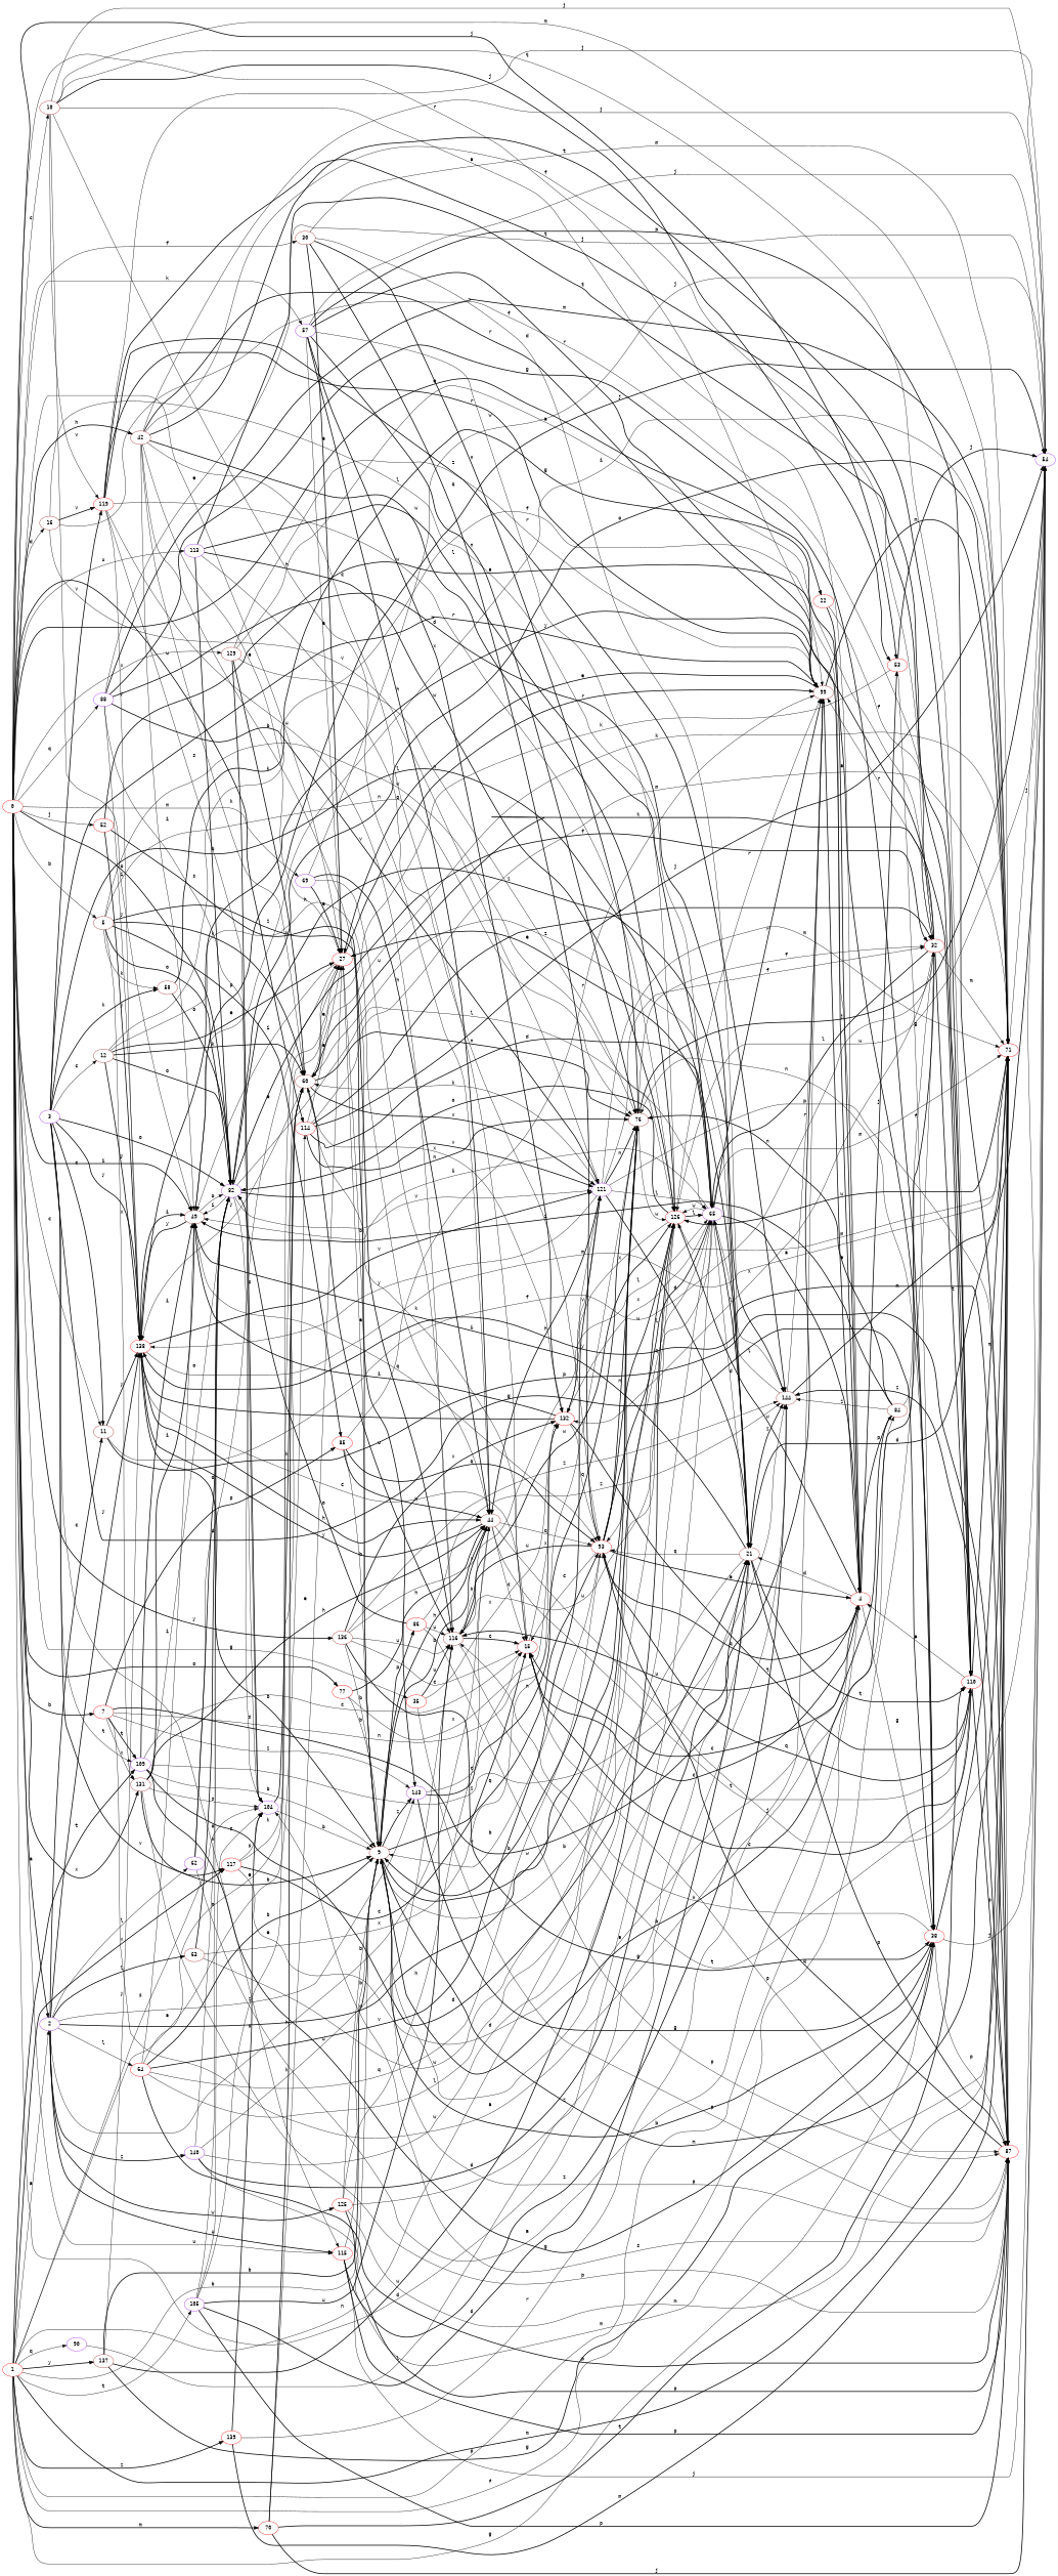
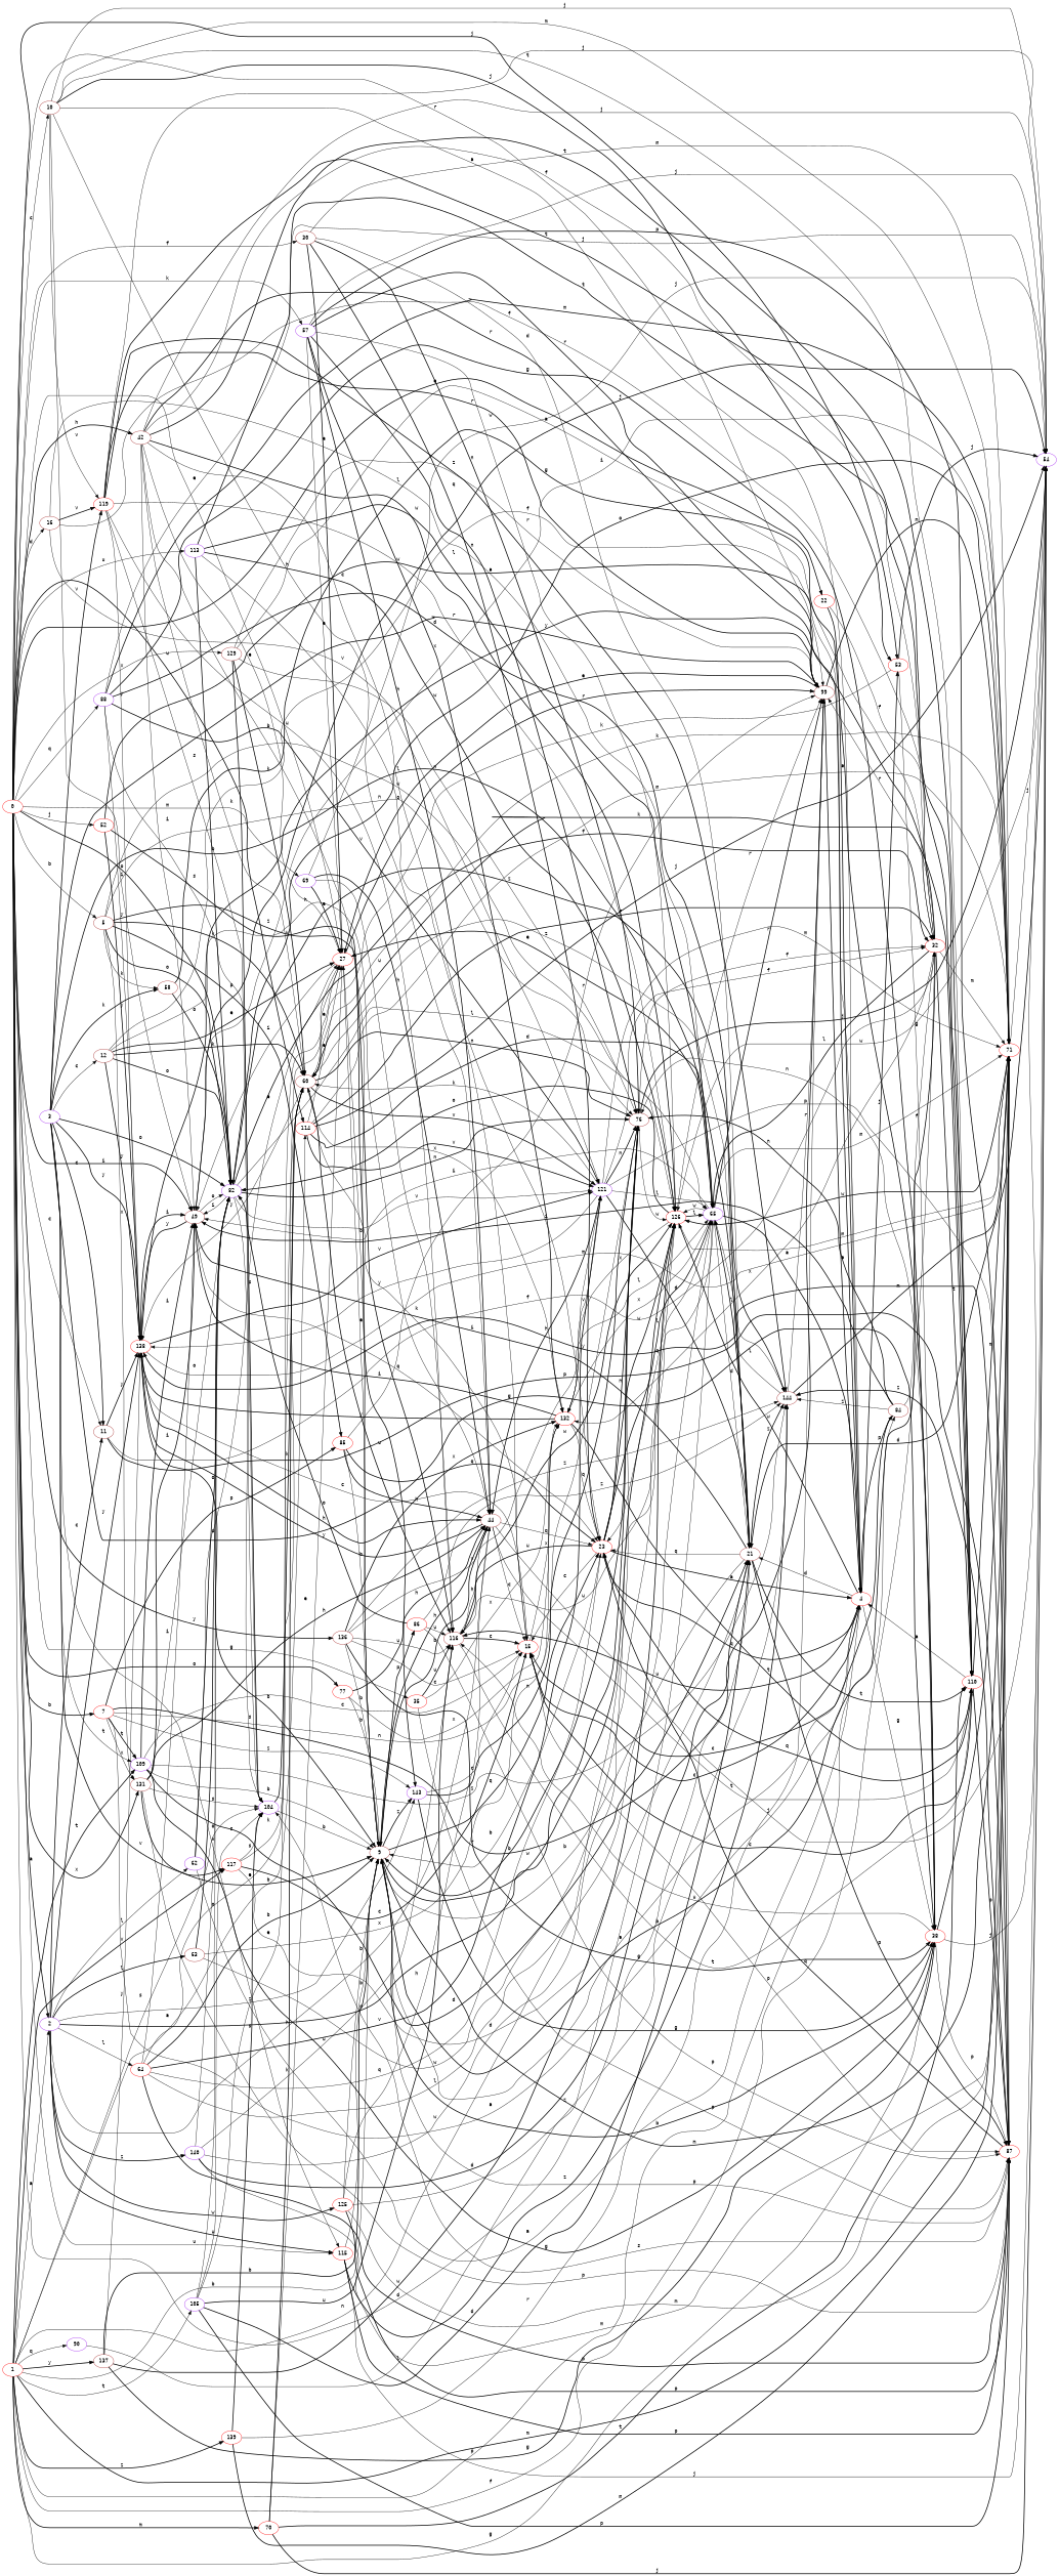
  strict digraph {
    fontname="DejaVu Sans Mono"
    rankdir=LR
    node [color=red fontname="DejaVu Sans Mono"]
    edge [fontname="DejaVu Sans Mono" style=solid]
    2 [color=purple]
    0
    5 [color=brown]
    7
    10 [color=brown]
    11 [color=brown]
    16 [color=brown]
    21 [color=brown]
    22
    27
    30 [color=brown]
    35
    42 [color=brown]
    49 [color=brown]
    52
    53
    57 [color=purple]
    69 [color=purple]
    77
    82 [color=purple]
    88 [color=purple]
    99 [color=brown]
    113 [color=purple]
    114
    115
    129 [color=brown]
    131 [color=brown]
    136 [color=brown]
    76 [color=brown]
    44 [color=brown]
    62 [color=purple]
    63 [color=brown]
    64
    125
    138
    140 [color=purple]
    143 [color=purple]
    58 [color=brown]
    126
    60 [color=brown]
    85
    109 [color=purple]
    4
    71
    119
    54 [color=purple]
    110
    32
    87
    65 [color=purple]
    121 [color=purple]
    9 [color=brown]
-   93
+   93 [label=23]
    144 [color=brown]
    116 [color=brown]
    132
    15
    38
    104 [color=purple]
    1
    70
    84 [color=brown]
    90 [color=purple]
    105 [color=purple]
    117
    137 [color=brown]
    139
    86
    3 [color=purple]
    12 [color=brown]
    2 -> 11 [label=c style=bold]
    2 -> 115 [label=u style=bold]
    2 -> 76 [label=n style=bold]
    2 -> 44 [label=h]
    2 -> 62 [label=l]
    2 -> 63 [label=l style=bold]
    2 -> 64 [label=l]
    2 -> 125 [label=w style=bold]
    2 -> 138 [label=y style=bold]
    2 -> 140 [label=z style=bold]
    2 -> 143 [label=z]
    0 -> 2 [label=a style=bold]
    0 -> 5 [label=b]
    0 -> 7 [label=b style=bold]
    0 -> 10 [label=c]
    0 -> 11 [label=c]
    0 -> 16 [label=d]
    0 -> 21 [label=d]
    0 -> 22 [label=e style=bold]
    0 -> 27 [label=e]
    0 -> 30 [label=f]
    0 -> 35 [label=g]
    0 -> 42 [label=h style=bold]
    0 -> 49 [label=i style=bold]
    0 -> 52 [label=j]
    0 -> 53 [label=j style=bold]
    0 -> 57 [label=k]
    0 -> 69 [label=m]
    0 -> 77 [label=o style=bold]
    0 -> 82 [label=o style=bold]
    0 -> 88 [label=q]
    0 -> 99 [label=r]
    0 -> 113 [label=u]
    0 -> 114 [label=u style=bold]
    0 -> 115 [label=u]
    0 -> 129 [label=x]
    0 -> 131 [label=x style=bold]
    0 -> 136 [label=y style=bold]
    5 -> 82 [label=o style=bold]
    5 -> 131 [label=x]
    5 -> 76 [label=n]
    5 -> 143 [label=z style=bold]
    5 -> 58 [label=k]
    5 -> 126 [label=w]
    5 -> 60 [label=k style=bold]
    5 -> 85 [label=p style=bold]
    7 -> 99 [label=r style=bold]
    7 -> 131 [label=x]
    7 -> 76 [label=n]
    7 -> 143 [label=z]
    7 -> 85 [label=p style=bold]
    7 -> 109 [label=t style=bold]
    7 -> 4 [label=a]
    10 -> 49 [label=i]
    10 -> 53 [label=j style=bold]
    10 -> 44 [label=h]
    10 -> 4 [label=a]
    10 -> 71 [label=m]
    10 -> 119 [label=v]
    10 -> 54 [label=j]
    10 -> 110 [label=t]
    11 -> 138 [label=y style=bold]
    11 -> 32 [label=f]
    11 -> 87 [label=p style=bold]
    16 -> 119 [label=v style=bold]
    16 -> 32 [label=f]
    16 -> 65 [label=l]
    16 -> 121 [label=v]
    21 -> 49 [label=i style=bold]
    21 -> 110 [label=t style=bold]
    21 -> 87 [label=p style=bold]
    21 -> 65 [label=l style=bold]
    21 -> 9 [label=b]
    21 -> 93 [label=q]
    21 -> 144 [label=z style=bold]
    22 -> 4 [label=a style=bold]
    22 -> 32 [label=f]
    27 -> 49 [label=i]
    27 -> 99 [label=r style=bold]
    27 -> 9 [label=b]
    30 -> 21 [label=d]
    30 -> 27 [label=e style=bold]
    30 -> 76 [label=n style=bold]
    30 -> 71 [label=m]
    30 -> 93 [label=q style=bold]
    35 -> 87 [label=p]
    35 -> 116 [label=u style=bold]
    35 -> 132 [label=x]
    42 -> 27 [label=e]
    42 -> 49 [label=i]
    42 -> 99 [label=r style=bold]
    42 -> 126 [label=w style=bold]
    42 -> 60 [label=k]
    42 -> 54 [label=j]
    42 -> 110 [label=t style=bold]
    42 -> 32 [label=f]
    42 -> 9 [label=b]
    42 -> 15 [label=c]
    49 -> 82 [label=o]
    49 -> 138 [label=y style=bold]
    49 -> 54 [label=j style=bold]
    49 -> 93 [label=q]
    52 -> 138 [label=y style=bold]
    52 -> 4 [label=a style=bold]
    52 -> 116 [label=u style=bold]
    53 -> 60 [label=k]
    53 -> 54 [label=j style=bold]
    53 -> 38 [label=g]
    57 -> 27 [label=e]
    57 -> 99 [label=r style=bold]
    57 -> 76 [label=n style=bold]
    57 -> 44 [label=h style=bold]
    57 -> 126 [label=w]
    57 -> 54 [label=j]
    57 -> 87 [label=p style=bold]
    57 -> 132 [label=x style=bold]
    69 -> 27 [label=e style=bold]
    69 -> 44 [label=h style=bold]
    69 -> 54 [label=j]
    69 -> 116 [label=u]
    77 -> 44 [label=h style=bold]
    77 -> 9 [label=b]
    77 -> 132 [label=x]
    82 -> 49 [label=i]
    82 -> 76 [label=n style=bold]
    82 -> 32 [label=f style=bold]
    82 -> 65 [label=l]
    82 -> 121 [label=v]
    82 -> 144 [label=z style=bold]
    82 -> 104 [label=s]
    88 -> 21 [label=d style=bold]
    88 -> 138 [label=y]
    88 -> 71 [label=m style=bold]
    88 -> 54 [label=j]
    88 -> 121 [label=v style=bold]
    88 -> 38 [label=g style=bold]
    88 -> 104 [label=s]
    99 -> 27 [label=e style=bold]
    99 -> 4 [label=a style=bold]
    99 -> 71 [label=m style=bold]
    113 -> 82 [label=o style=bold]
    113 -> 126 [label=w style=bold]
    113 -> 110 [label=t style=bold]
    113 -> 65 [label=l style=bold]
    113 -> 93 [label=q]
    114 -> 21 [label=d style=bold]
    114 -> 27 [label=e]
    114 -> 71 [label=m]
    114 -> 54 [label=j style=bold]
    114 -> 32 [label=f style=bold]
    114 -> 121 [label=v style=bold]
    115 -> 54 [label=j]
    115 -> 87 [label=p style=bold]
    115 -> 9 [label=b]
    115 -> 144 [label=z style=bold]
    129 -> 99 [label=r]
    129 -> 76 [label=n]
    129 -> 60 [label=k style=bold]
    129 -> 4 [label=a]
    129 -> 104 [label=s style=bold]
    131 -> 49 [label=i style=bold]
    131 -> 82 [label=o]
    131 -> 44 [label=h style=bold]
    131 -> 87 [label=p]
    131 -> 9 [label=b style=bold]
    131 -> 104 [label=s]
    136 -> 121 [label=v]
    136 -> 9 [label=b]
    136 -> 144 [label=z]
    136 -> 116 [label=u]
    136 -> 132 [label=x style=bold]
    136 -> 15 [label=c]
    136 -> 38 [label=g style=bold]
    76 -> 126 [label=w]
    76 -> 54 [label=j style=bold]
    76 -> 32 [label=f]
    76 -> 9 [label=b style=bold]
    44 -> 138 [label=y style=bold]
    44 -> 54 [label=j]
    44 -> 110 [label=t]
    44 -> 9 [label=b style=bold]
    44 -> 93 [label=q]
    44 -> 15 [label=c]
    62 -> 27 [label=e]
    62 -> 82 [label=o style=bold]
    62 -> 4 [label=a]
    63 -> 82 [label=o style=bold]
    63 -> 126 [label=w]
    63 -> 132 [label=x]
    64 -> 27 [label=e]
    64 -> 49 [label=i]
    64 -> 87 [label=p style=bold]
    64 -> 65 [label=l]
    64 -> 121 [label=v style=bold]
    64 -> 9 [label=b style=bold]
    64 -> 93 [label=q]
    125 -> 44 [label=h]
    125 -> 71 [label=m]
    125 -> 87 [label=p style=bold]
    125 -> 9 [label=b]
    125 -> 144 [label=z]
    138 -> 49 [label=i style=bold]
    138 -> 44 [label=h style=bold]
    138 -> 71 [label=m]
    138 -> 121 [label=v style=bold]
    138 -> 9 [label=b style=bold]
    138 -> 15 [label=c]
    140 -> 21 [label=d style=bold]
    140 -> 82 [label=o]
    140 -> 126 [label=w]
    140 -> 71 [label=m]
    140 -> 116 [label=u]
    143 -> 76 [label=n style=bold]
    143 -> 15 [label=c]
    143 -> 38 [label=g style=bold]
    58 -> 82 [label=o style=bold]
    58 -> 38 [label=g style=bold]
    126 -> 82 [label=o style=bold]
    126 -> 99 [label=r]
    126 -> 71 [label=m]
    126 -> 65 [label=l style=bold]
    126 -> 132 [label=x]
    60 -> 27 [label=e]
    60 -> 76 [label=n style=bold]
    60 -> 138 [label=y]
    60 -> 121 [label=v style=bold]
    60 -> 144 [label=z]
    60 -> 116 [label=u style=bold]
    60 -> 132 [label=x]
    85 -> 99 [label=r]
    85 -> 44 [label=h style=bold]
    85 -> 9 [label=b]
    85 -> 93 [label=q style=bold]
    109 -> 21 [label=d style=bold]
    109 -> 49 [label=i style=bold]
    109 -> 9 [label=b]
    109 -> 144 [label=z]
    109 -> 15 [label=c]
    109 -> 38 [label=g style=bold]
    4 -> 21 [label=d]
    4 -> 53 [label=j style=bold]
    4 -> 126 [label=w style=bold]
    4 -> 93 [label=q style=bold]
    4 -> 116 [label=u style=bold]
    4 -> 15 [label=c style=bold]
    4 -> 38 [label=g]
    4 -> 84 [label=p style=bold]
    71 -> 49 [label=i]
    71 -> 82 [label=o style=bold]
    71 -> 126 [label=w style=bold]
    71 -> 60 [label=k]
    71 -> 54 [label=j]
    119 -> 99 [label=r style=bold]
    119 -> 138 [label=y]
    119 -> 126 [label=w]
    119 -> 54 [label=j]
    119 -> 110 [label=t style=bold]
    119 -> 144 [label=z style=bold]
    119 -> 116 [label=u]
    119 -> 104 [label=s]
    54 -> 21 [label=d style=bold]
    54 -> 126 [label=w]
    110 -> 60 [label=k style=bold]
    110 -> 4 [label=a]
    110 -> 71 [label=m style=bold]
    110 -> 87 [label=p style=bold]
    110 -> 93 [label=q style=bold]
    110 -> 15 [label=c style=bold]
    32 -> 99 [label=r]
    32 -> 138 [label=y style=bold]
    32 -> 71 [label=m]
    32 -> 110 [label=t style=bold]
    32 -> 65 [label=l style=bold]
    32 -> 9 [label=b style=bold]
    32 -> 132 [label=x]
    87 -> 138 [label=y style=bold]
    87 -> 93 [label=q style=bold]
    87 -> 144 [label=z style=bold]
    87 -> 104 [label=s]
    65 -> 21 [label=d]
    65 -> 27 [label=e style=bold]
    65 -> 49 [label=i]
    65 -> 99 [label=r style=bold]
    65 -> 126 [label=w]
    65 -> 4 [label=a style=bold]
    65 -> 71 [label=m]
    65 -> 93 [label=q]
    65 -> 116 [label=u]
    65 -> 132 [label=x]
    121 -> 21 [label=d style=bold]
    121 -> 76 [label=n style=bold]
    121 -> 44 [label=h style=bold]
    121 -> 138 [label=y]
    121 -> 60 [label=k]
    121 -> 71 [label=m]
    121 -> 32 [label=f]
    121 -> 87 [label=p]
    121 -> 65 [label=l]
    9 -> 27 [label=e]
    9 -> 44 [label=h style=bold]
    9 -> 143 [label=z style=bold]
    9 -> 126 [label=w style=bold]
    9 -> 4 [label=a]
    9 -> 71 [label=m style=bold]
    9 -> 87 [label=p]
    9 -> 93 [label=q style=bold]
    9 -> 86 [label=p style=bold]
    93 -> 76 [label=n style=bold]
    93 -> 126 [label=w style=bold]
    93 -> 4 [label=a style=bold]
    93 -> 65 [label=l style=bold]
    93 -> 9 [label=b]
    93 -> 116 [label=u style=bold]
    93 -> 15 [label=c]
    144 -> 99 [label=r]
    144 -> 71 [label=m style=bold]
    144 -> 65 [label=l]
    116 -> 44 [label=h]
    116 -> 126 [label=w style=bold]
    116 -> 110 [label=t]
    116 -> 15 [label=c style=bold]
    132 -> 49 [label=i style=bold]
    132 -> 138 [label=y style=bold]
    132 -> 110 [label=t style=bold]
    132 -> 65 [label=l]
    132 -> 121 [label=v]
    132 -> 93 [label=q]
    15 -> 60 [label=k]
    15 -> 87 [label=p]
    15 -> 132 [label=x]
    38 -> 76 [label=n]
    38 -> 71 [label=m style=bold]
    38 -> 54 [label=j]
    38 -> 87 [label=p]
    38 -> 9 [label=b style=bold]
    38 -> 116 [label=u]
    104 -> 60 [label=k style=bold]
    104 -> 9 [label=b]
    1 -> 2 [label=a]
    1 -> 114 [label=a]
    1 -> 76 [label=n]
    1 -> 109 [label=t style=bold]
    1 -> 71 [label=m style=bold]
    1 -> 32 [label=f]
    1 -> 9 [label=b]
    1 -> 38 [label=g]
    1 -> 104 [label=s]
    1 -> 70 [label=m style=bold]
    1 -> 84 [label=p]
    1 -> 90 [label=q]
    1 -> 105 [label=t]
    1 -> 117 [label=v style=bold]
    1 -> 137 [label=y style=bold]
    1 -> 139 [label=z style=bold]
    70 -> 27 [label=e]
    70 -> 60 [label=k style=bold]
    70 -> 54 [label=j style=bold]
    70 -> 110 [label=t style=bold]
    84 -> 49 [label=i style=bold]
    84 -> 76 [label=n style=bold]
    84 -> 32 [label=f]
    84 -> 144 [label=z]
    84 -> 15 [label=c style=bold]
    90 -> 65 [label=l]
    105 -> 21 [label=d style=bold]
    105 -> 27 [label=e]
    105 -> 82 [label=o]
    105 -> 87 [label=p style=bold]
    105 -> 116 [label=u style=bold]
    105 -> 104 [label=s]
    117 -> 21 [label=d]
    117 -> 60 [label=k]
    117 -> 15 [label=c style=bold]
    117 -> 104 [label=s]
    137 -> 138 [label=y]
    137 -> 126 [label=w style=bold]
    137 -> 9 [label=b style=bold]
    137 -> 38 [label=g style=bold]
    139 -> 99 [label=r]
    139 -> 71 [label=m style=bold]
    139 -> 104 [label=s style=bold]
    86 -> 82 [label=o style=bold]
    86 -> 87 [label=p]
    86 -> 144 [label=z]
    86 -> 116 [label=u]
    3 -> 11 [label=c style=bold]
    3 -> 82 [label=o style=bold]
    3 -> 99 [label=r style=bold]
    3 -> 115 [label=u]
    3 -> 138 [label=y style=bold]
    3 -> 58 [label=k style=bold]
    3 -> 109 [label=t]
    3 -> 119 [label=v style=bold]
    3 -> 65 [label=l style=bold]
    3 -> 38 [label=g style=bold]
    3 -> 117 [label=v style=bold]
    3 -> 12 [label=c]
    12 -> 27 [label=e style=bold]
    12 -> 82 [label=o style=bold]
    12 -> 44 [label=h]
    12 -> 138 [label=y style=bold]
    12 -> 60 [label=k style=bold]
    12 -> 32 [label=f]
  }
